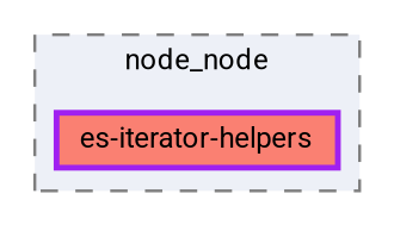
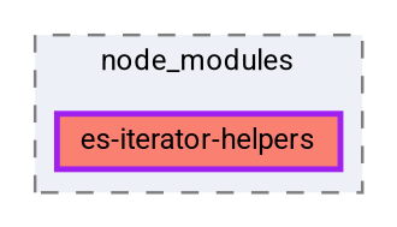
  digraph {
    compound=true
    fontname=Roboto
    n1 [color=purple fillcolor=salmon fontname=Roboto fontsize=10 height=0.2 label="es-iterator-helpers" shape=box style="filled,bold" width=0.4]
    subgraph cluster_1 {
      bgcolor="#edf0f7"
      fontsize=10
-     label=node_node
+     label=node_modules
      pencolor=grey50
      style="filled,dashed"
      n1
    }
  }
